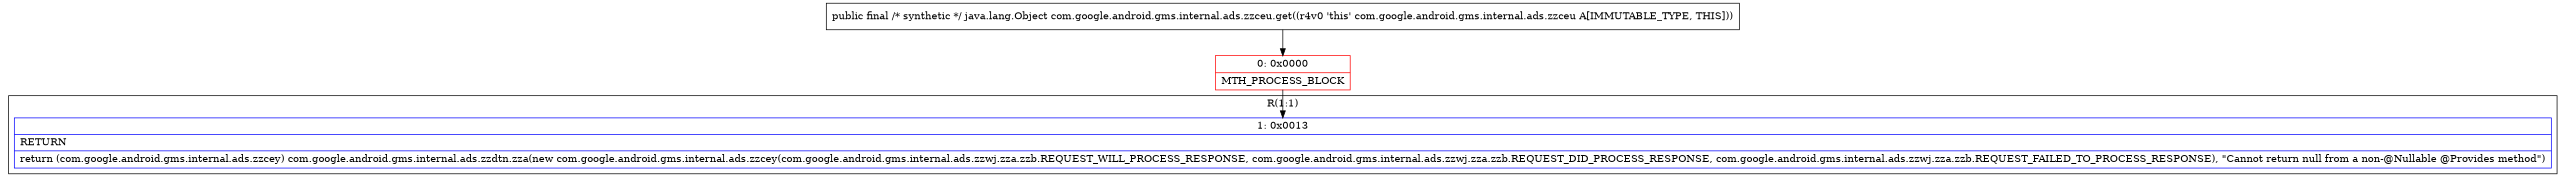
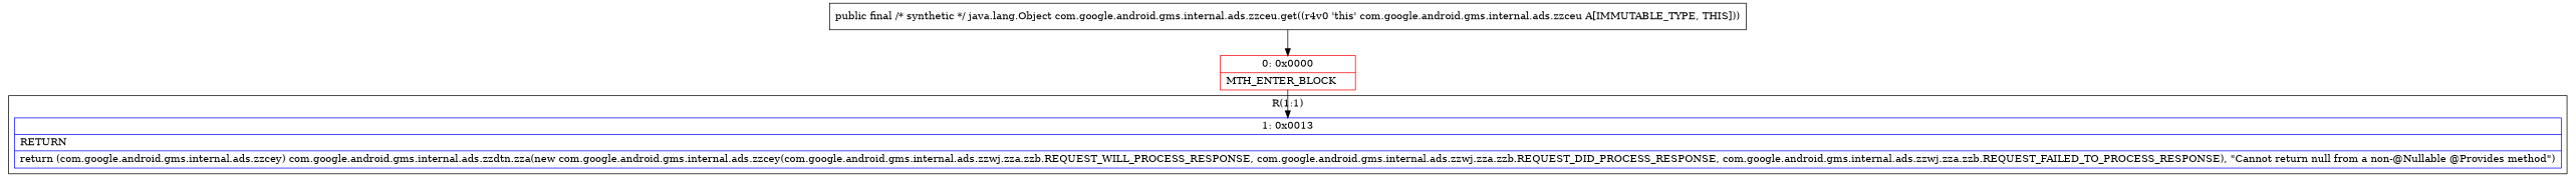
  digraph {
    node [shape=record]
    n1 [color=blue label="{1\:\ 0x0013|RETURN\l|return (com.google.android.gms.internal.ads.zzcey) com.google.android.gms.internal.ads.zzdtn.zza(new com.google.android.gms.internal.ads.zzcey(com.google.android.gms.internal.ads.zzwj.zza.zzb.REQUEST_WILL_PROCESS_RESPONSE, com.google.android.gms.internal.ads.zzwj.zza.zzb.REQUEST_DID_PROCESS_RESPONSE, com.google.android.gms.internal.ads.zzwj.zza.zzb.REQUEST_FAILED_TO_PROCESS_RESPONSE), \"Cannot return null from a non\-@Nullable @Provides method\")\l}"]
-   n2 [color=red label="{0\:\ 0x0000|MTH_PROCESS_BLOCK\l}"]
+   n2 [color=red label="{0\:\ 0x0000|MTH_ENTER_BLOCK\l}"]
    n3 [label="{public final \/* synthetic *\/ java.lang.Object com.google.android.gms.internal.ads.zzceu.get((r4v0 'this' com.google.android.gms.internal.ads.zzceu A[IMMUTABLE_TYPE, THIS])) }"]
    subgraph cluster_1 {
      label="R(1:1)"
      n1
    }
    n2 -> n1
    n3 -> n2
  }
